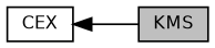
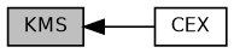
  digraph {
    rankdir=LR
    node [color=black fontname=Helvetica fontsize=10 shape=box style=filled]
    n1 [fillcolor=white height=0.2 label=CEX width=0.4]
    n2 [fillcolor=grey75 fontcolor=black height=0.2 label=KMS width=0.4]
-   n1 -> n2 [dir=back fontname=Helvetica fontsize=10 labelfontname=Helvetica labelfontsize=10 shape=plaintext style=solid]
+   n2 -> n1 [dir=back fontname=Helvetica fontsize=10 labelfontname=Helvetica labelfontsize=10 shape=plaintext style=solid]
  }
